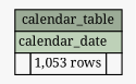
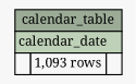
  digraph {
    bgcolor="#f7f7f7"
    fontname="Noto Serif"
    fontsize=11
    nodesep=0.18
    rankdir=TB
    ranksep=0.46
-   n1 [fontname="Noto Serif" fontsize=11 label=<     <TABLE BORDER="0" CELLBORDER="1" CELLSPACING="0" BGCOLOR="#ffffff">       <TR><TD COLSPAN="3" BGCOLOR="#9bab96" ALIGN="CENTER">calendar_table</TD></TR>       <TR><TD PORT="calendar_date" COLSPAN="3" BGCOLOR="#bed1b8" ALIGN="LEFT">calendar_date</TD></TR>       <TR><TD ALIGN="LEFT" BGCOLOR="#f7f7f7">  </TD><TD ALIGN="RIGHT" BGCOLOR="#f7f7f7">1,053 rows</TD><TD ALIGN="RIGHT" BGCOLOR="#f7f7f7">  </TD></TR>     </TABLE>> shape=plaintext]
+   n1 [fontname="Noto Serif" fontsize=11 label=<     <TABLE BORDER="0" CELLBORDER="1" CELLSPACING="0" BGCOLOR="#ffffff">       <TR><TD COLSPAN="3" BGCOLOR="#9bab96" ALIGN="CENTER">calendar_table</TD></TR>       <TR><TD PORT="calendar_date" COLSPAN="3" BGCOLOR="#bed1b8" ALIGN="LEFT">calendar_date</TD></TR>       <TR><TD ALIGN="LEFT" BGCOLOR="#f7f7f7">  </TD><TD ALIGN="RIGHT" BGCOLOR="#f7f7f7">1,093 rows</TD><TD ALIGN="RIGHT" BGCOLOR="#f7f7f7">  </TD></TR>     </TABLE>> shape=plaintext]
  }
